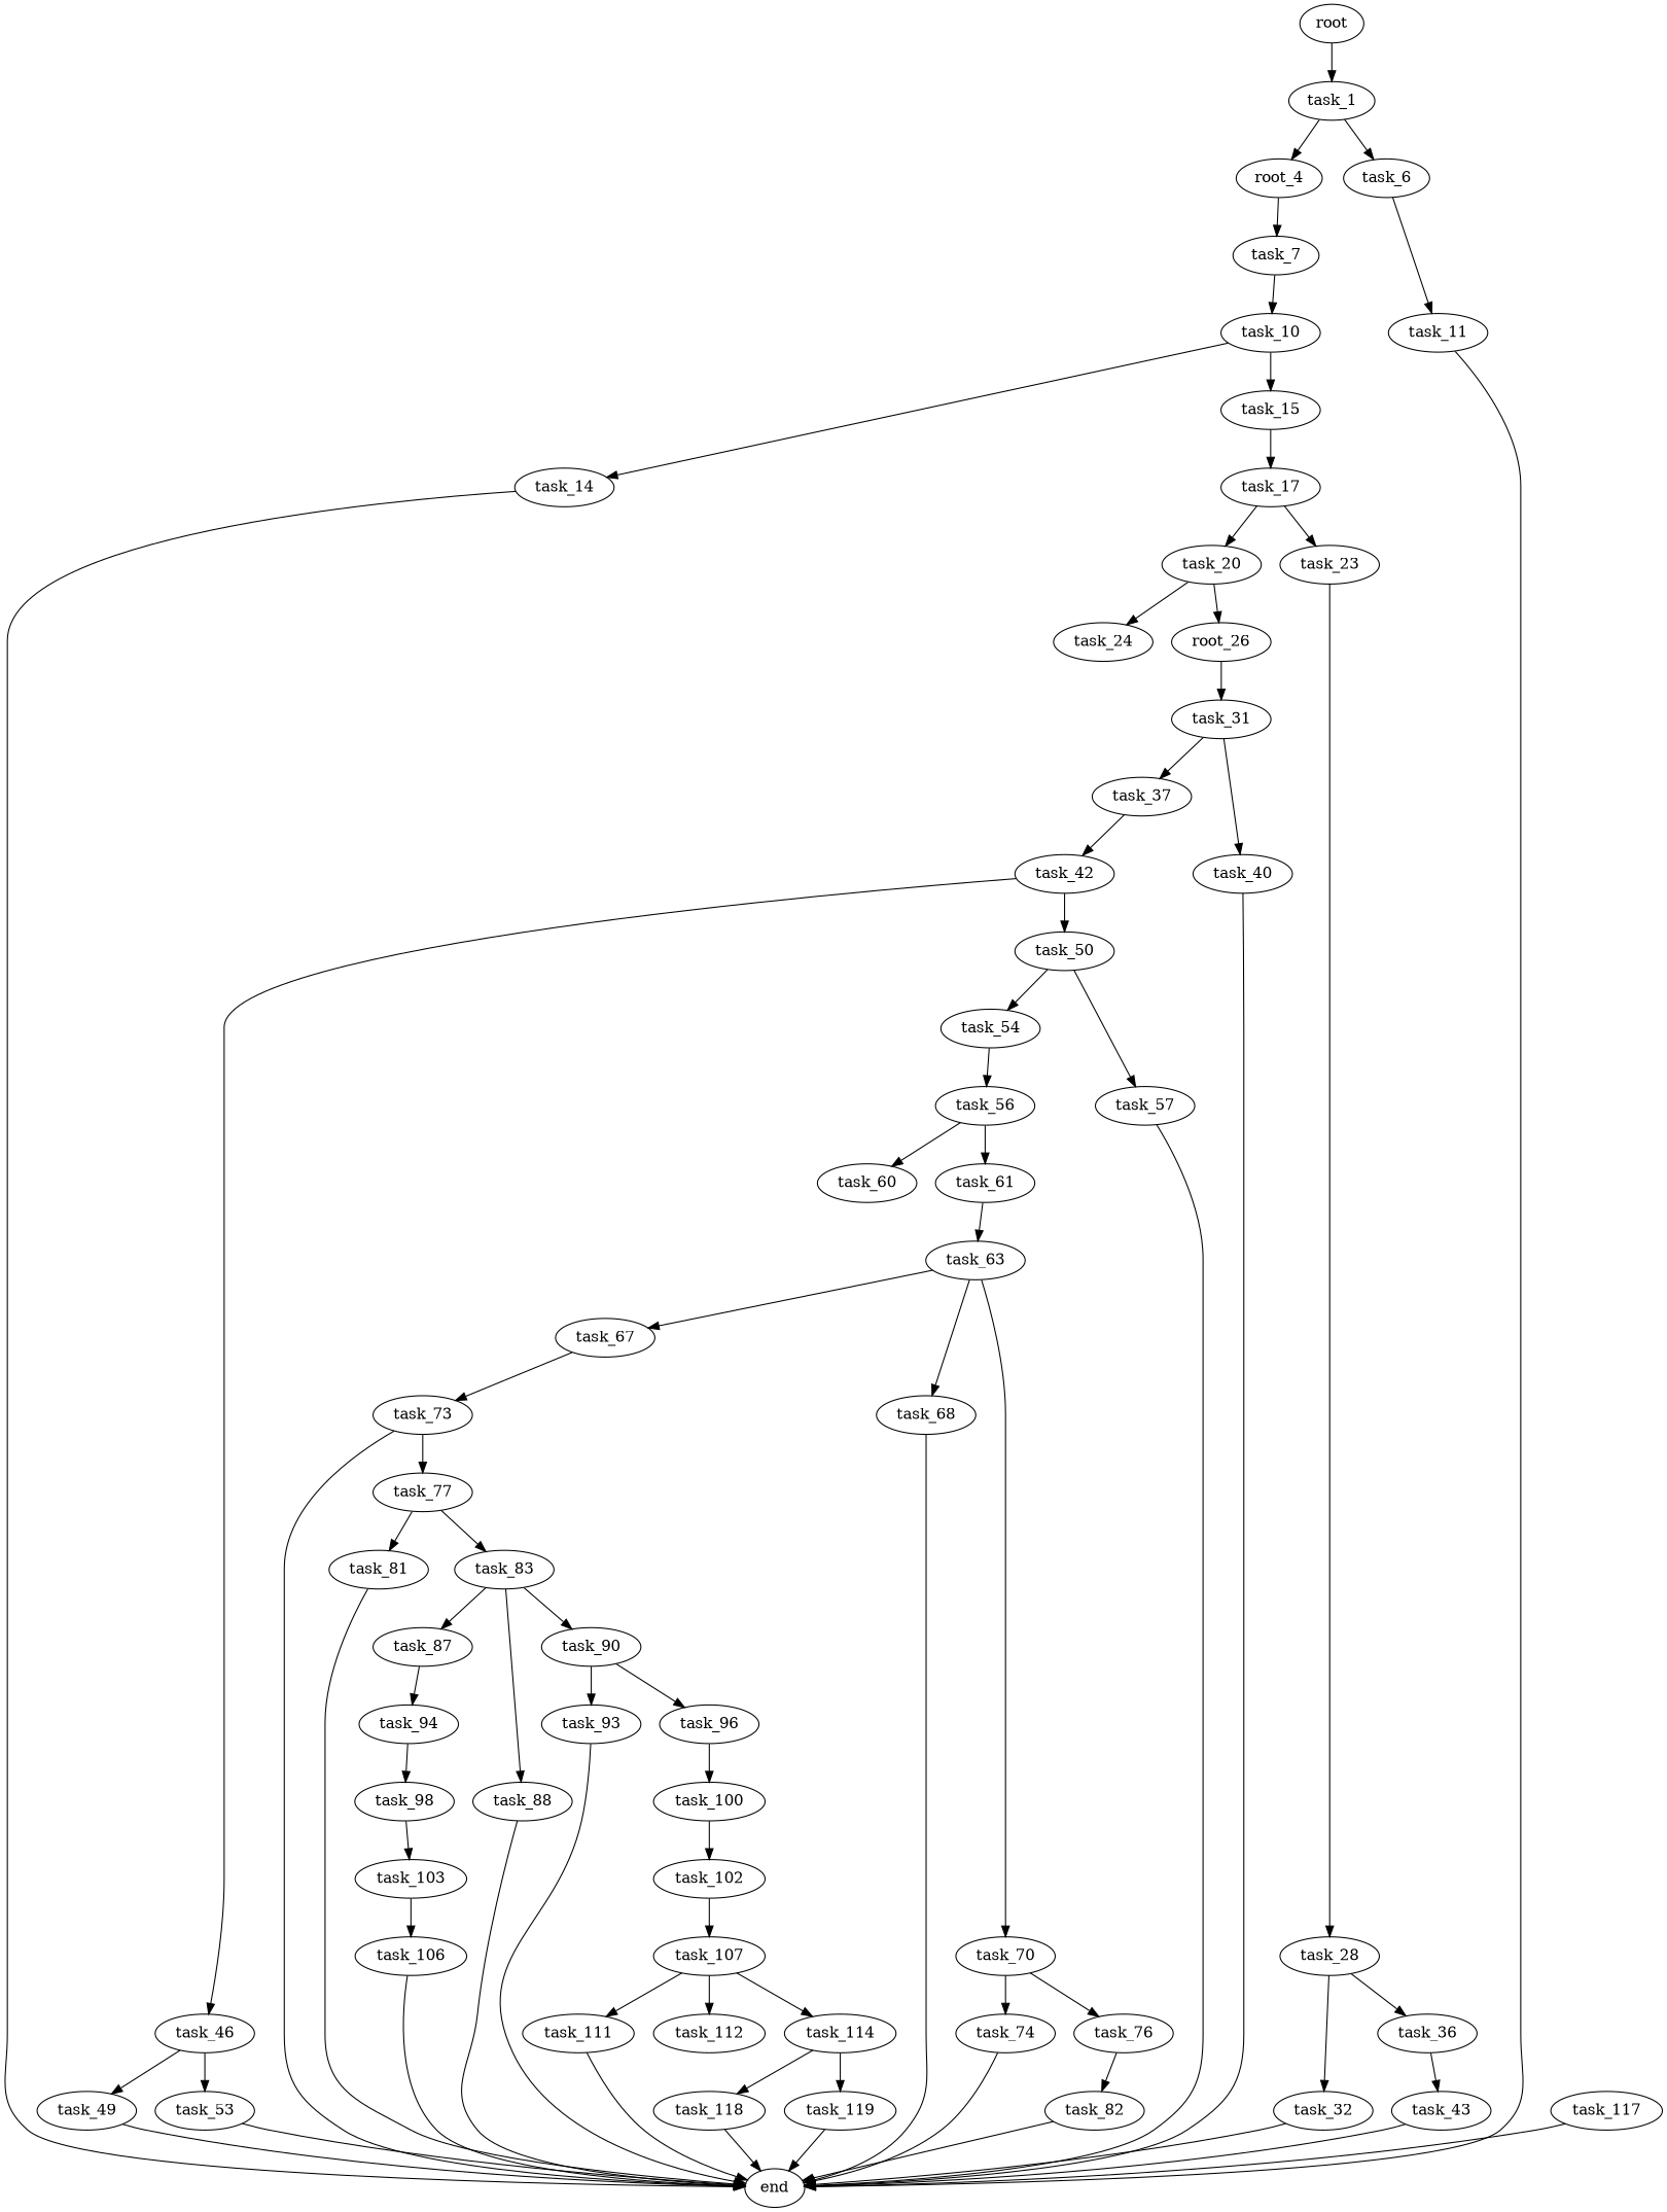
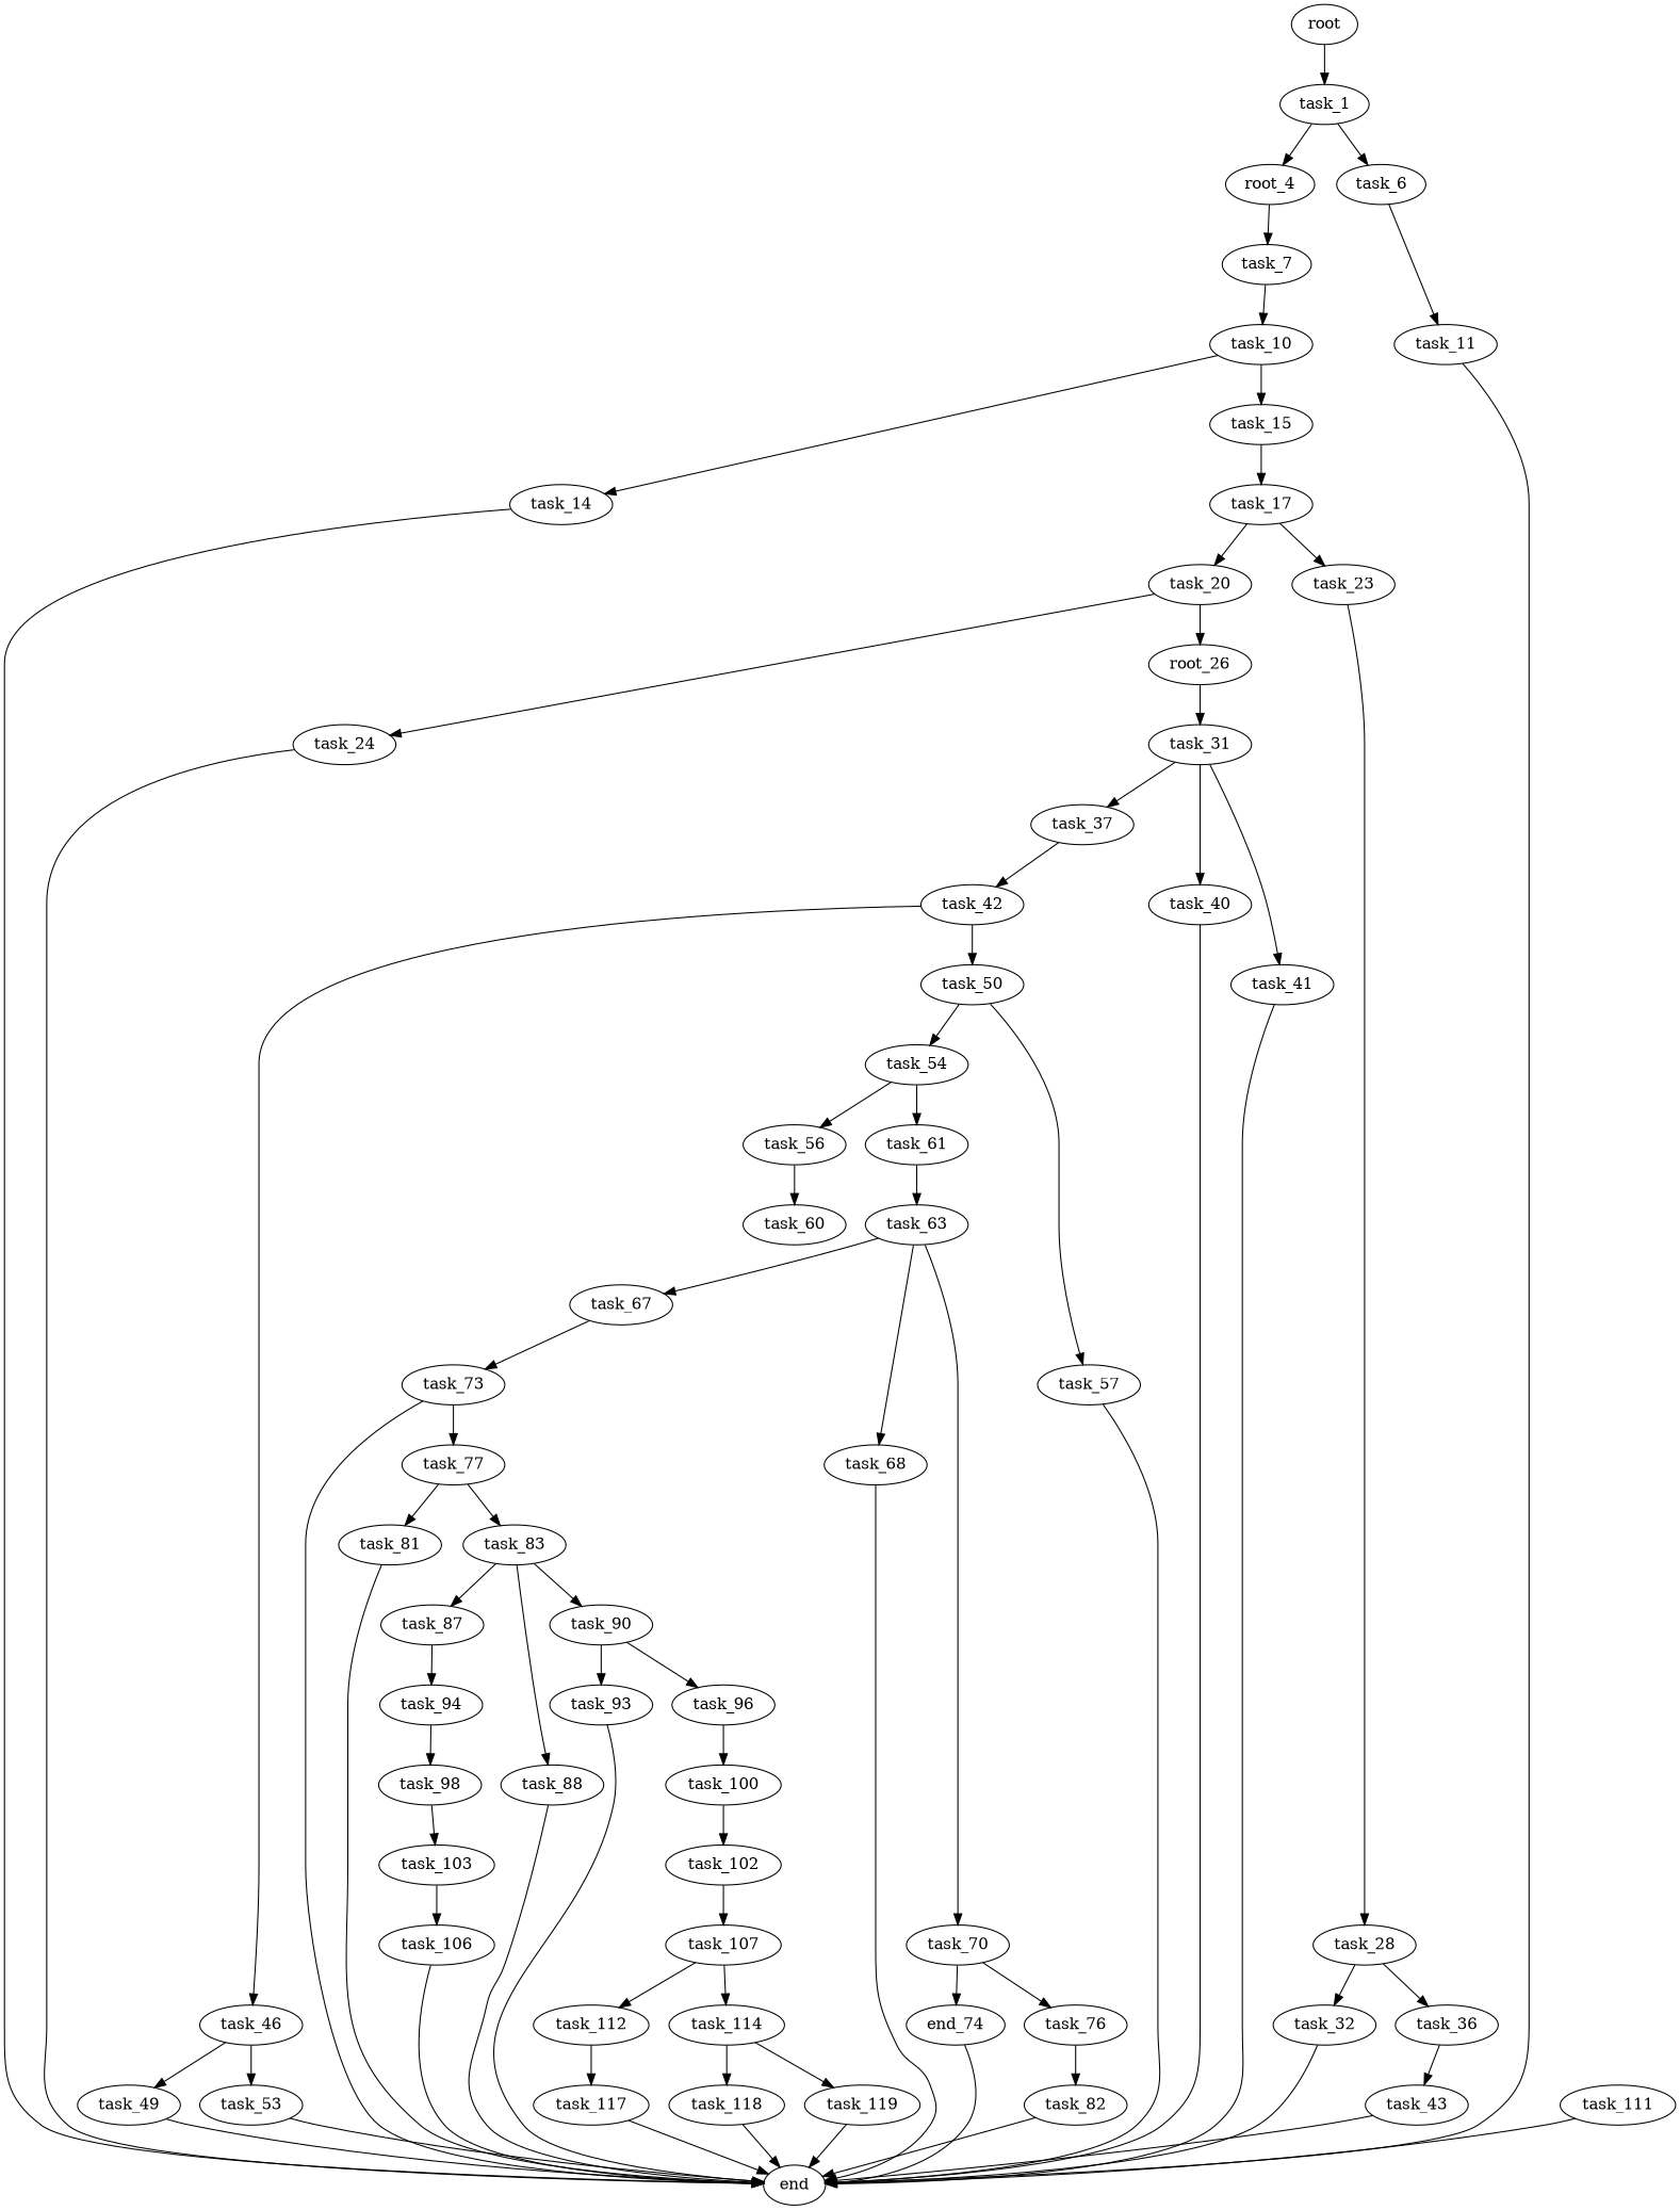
  digraph {
    root
    task_1
    n3 [label=root_4]
    task_6
    task_7
    task_11
    task_10
    end
    task_14
    task_15
    task_17
    task_20
    task_23
    task_24
    n15 [label=root_26]
    task_28
    task_31
    task_32
    task_36
    task_37
    task_40
+   task_41
    task_43
    task_42
    task_46
    task_50
    task_49
    task_53
    task_54
    task_57
    task_56
    task_60
    task_61
    task_63
    task_67
    task_68
    task_70
    task_73
-   task_74
+   task_74 [label=end_74]
    task_76
    task_77
    task_82
    task_81
    task_83
    task_87
    task_88
    task_90
    task_94
    task_93
    task_96
    task_98
    task_100
    task_103
    task_102
    task_106
    task_107
    task_111
    task_112
    task_114
    task_117
    task_118
    task_119
    root -> task_1
    task_1 -> n3
    task_1 -> task_6
    n3 -> task_7
    task_6 -> task_11
    task_7 -> task_10
    task_11 -> end
    task_10 -> task_14
    task_10 -> task_15
    task_14 -> end
    task_15 -> task_17
    task_17 -> task_20
    task_17 -> task_23
    task_20 -> task_24
    task_20 -> n15
    task_23 -> task_28
+   task_24 -> end
    n15 -> task_31
    task_28 -> task_32
    task_28 -> task_36
    task_31 -> task_37
    task_31 -> task_40
+   task_31 -> task_41
    task_32 -> end
    task_36 -> task_43
    task_37 -> task_42
    task_40 -> end
+   task_41 -> end
    task_43 -> end
    task_42 -> task_46
    task_42 -> task_50
    task_46 -> task_49
    task_46 -> task_53
    task_50 -> task_54
    task_50 -> task_57
    task_49 -> end
    task_53 -> end
    task_54 -> task_56
    task_57 -> end
    task_56 -> task_60
-   task_56 -> task_61
+   task_54 -> task_61
    task_61 -> task_63
    task_63 -> task_67
    task_63 -> task_68
    task_63 -> task_70
    task_67 -> task_73
    task_68 -> end
    task_70 -> task_74
    task_70 -> task_76
    task_73 -> end
    task_73 -> task_77
    task_74 -> end
    task_76 -> task_82
    task_77 -> task_81
    task_77 -> task_83
    task_82 -> end
    task_81 -> end
    task_83 -> task_87
    task_83 -> task_88
    task_83 -> task_90
    task_87 -> task_94
    task_88 -> end
    task_90 -> task_93
    task_90 -> task_96
    task_94 -> task_98
    task_93 -> end
    task_96 -> task_100
    task_98 -> task_103
    task_100 -> task_102
    task_103 -> task_106
    task_102 -> task_107
    task_106 -> end
-   task_107 -> task_111
    task_107 -> task_112
    task_107 -> task_114
    task_111 -> end
+   task_112 -> task_117
    task_114 -> task_118
    task_114 -> task_119
    task_117 -> end
    task_118 -> end
    task_119 -> end
  }
